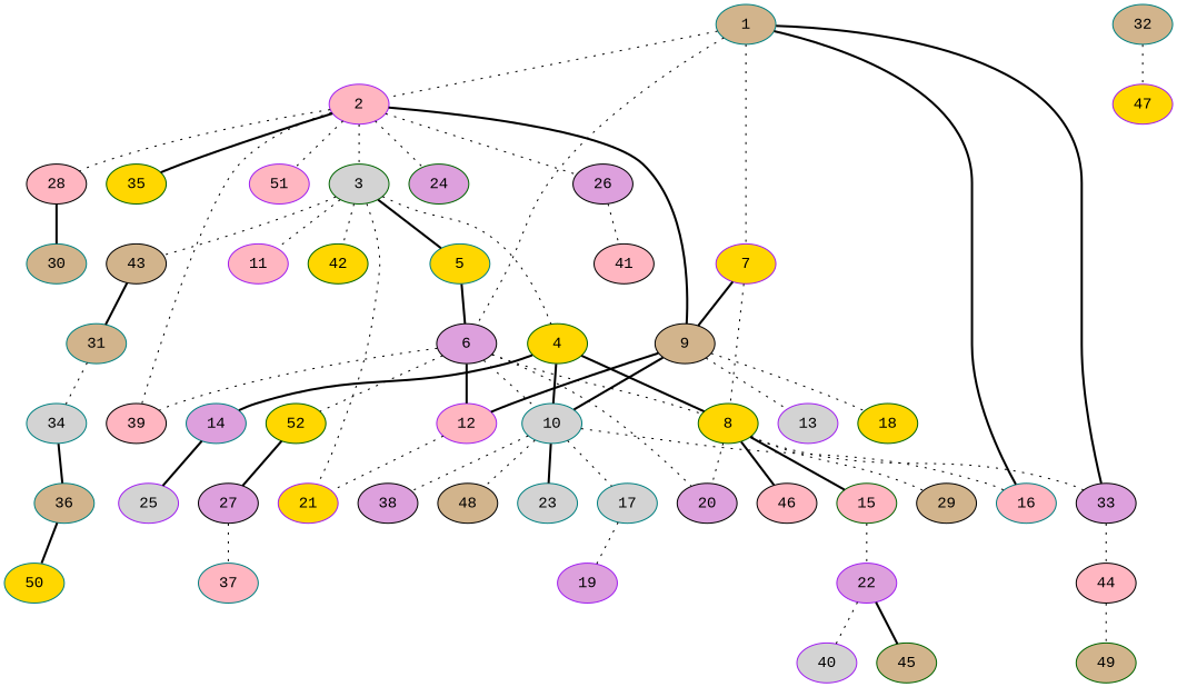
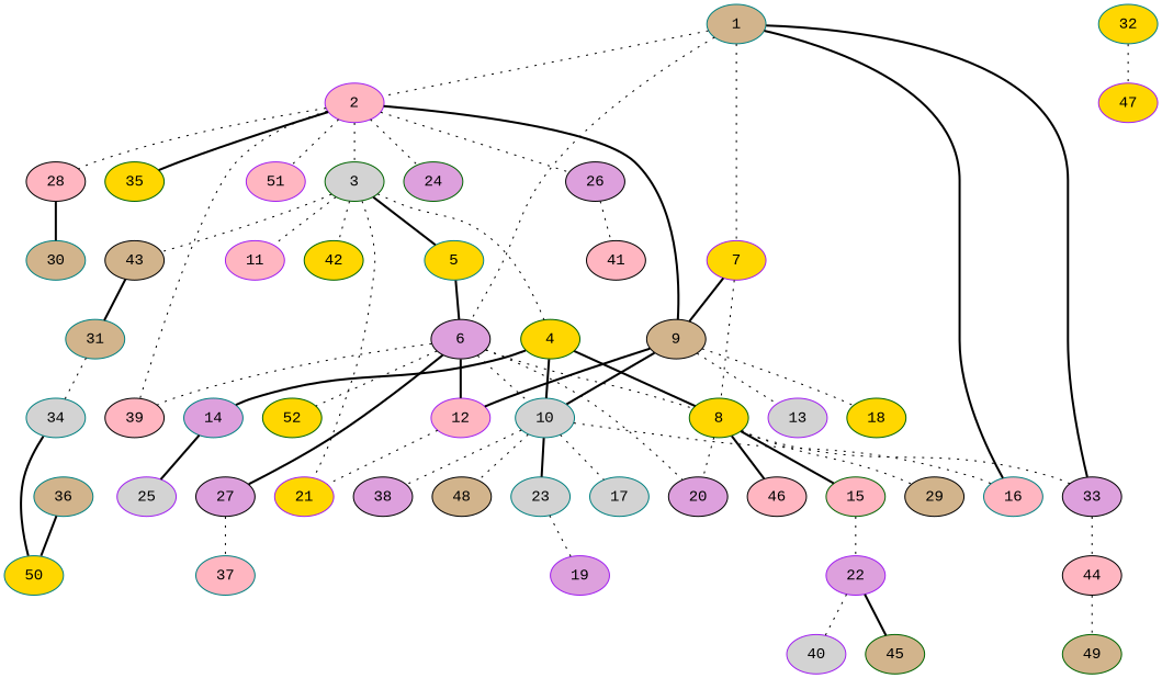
  graph {
    fontname="Liberation Mono"
    node [color=black fillcolor=lightpink fontname="Liberation Mono" style=filled]
    edge [fontname="Liberation Mono" style=dotted]
    1 [color=teal fillcolor=tan]
    2 [color=purple]
    6 [fillcolor=plum]
    7 [color=purple fillcolor=gold]
    16 [color=teal]
    33 [fillcolor=plum]
    3 [color=darkgreen fillcolor=lightgrey]
    9 [fillcolor=tan]
    24 [color=darkgreen fillcolor=plum]
    26 [fillcolor=plum]
    28
    35 [color=darkgreen fillcolor=gold]
    39
    51 [color=purple]
    8 [color=darkgreen fillcolor=gold]
    10 [color=teal fillcolor=lightgrey]
    12 [color=purple]
    20 [fillcolor=plum]
    27 [fillcolor=plum]
    52 [color=darkgreen fillcolor=gold]
    44
    4 [color=darkgreen fillcolor=gold]
    5 [color=teal fillcolor=gold]
    11 [color=purple]
    21 [color=purple fillcolor=gold]
    42 [color=darkgreen fillcolor=gold]
    43 [fillcolor=tan]
    13 [color=purple fillcolor=lightgrey]
    18 [color=darkgreen fillcolor=gold]
    41
    30 [color=teal fillcolor=tan]
    14 [color=teal fillcolor=plum]
    31 [color=teal fillcolor=tan]
    15 [color=darkgreen]
    29 [fillcolor=tan]
    46
    17 [color=teal fillcolor=lightgrey]
    23 [color=teal fillcolor=lightgrey]
    38 [fillcolor=plum]
    48 [fillcolor=tan]
    25 [color=purple fillcolor=lightgrey]
    37 [color=teal]
    22 [color=purple fillcolor=plum]
    19 [color=purple fillcolor=plum]
    34 [color=teal fillcolor=lightgrey]
    40 [color=purple fillcolor=lightgrey]
    45 [color=darkgreen fillcolor=tan]
-   32 [color=teal fillcolor=tan]
+   32 [color=teal fillcolor=gold]
    47 [color=purple fillcolor=gold]
    36 [color=teal fillcolor=tan]
    49 [color=darkgreen fillcolor=tan]
    50 [color=teal fillcolor=gold]
    1 -- 2
    1 -- 6
    1 -- 7
    1 -- 16 [style=bold]
    1 -- 33 [style=bold]
    2 -- 3
    2 -- 9 [style=bold]
    2 -- 24
    2 -- 26
    2 -- 28
    2 -- 35 [style=bold]
    2 -- 39
    2 -- 51
    6 -- 39
    6 -- 8
    6 -- 10
    6 -- 12 [style=bold]
    6 -- 20
-   52 -- 27 [style=bold]
+   6 -- 27 [style=bold]
    6 -- 52
    7 -- 9 [style=bold]
    7 -- 8
    33 -- 44
    3 -- 4
    3 -- 5 [style=bold]
    3 -- 11
    3 -- 21
    3 -- 42
    3 -- 43
    9 -- 10 [style=bold]
    9 -- 12 [style=bold]
    9 -- 13
    9 -- 18
    26 -- 41
    28 -- 30 [style=bold]
    8 -- 33
    8 -- 20
    8 -- 15 [style=bold]
    8 -- 29
    8 -- 46 [style=bold]
    10 -- 16
    10 -- 17
    10 -- 23 [style=bold]
    10 -- 38
    10 -- 48
    12 -- 21
    27 -- 37
    44 -- 49
    4 -- 8 [style=bold]
    4 -- 10 [style=bold]
    4 -- 14 [style=bold]
    5 -- 6 [style=bold]
    43 -- 31 [style=bold]
    14 -- 25 [style=bold]
    31 -- 34
    15 -- 22
-   17 -- 19
+   23 -- 19
    22 -- 40
    22 -- 45 [style=bold]
-   34 -- 36 [style=bold]
+   34 -- 50 [style=bold]
    32 -- 47
    36 -- 50 [style=bold]
  }
